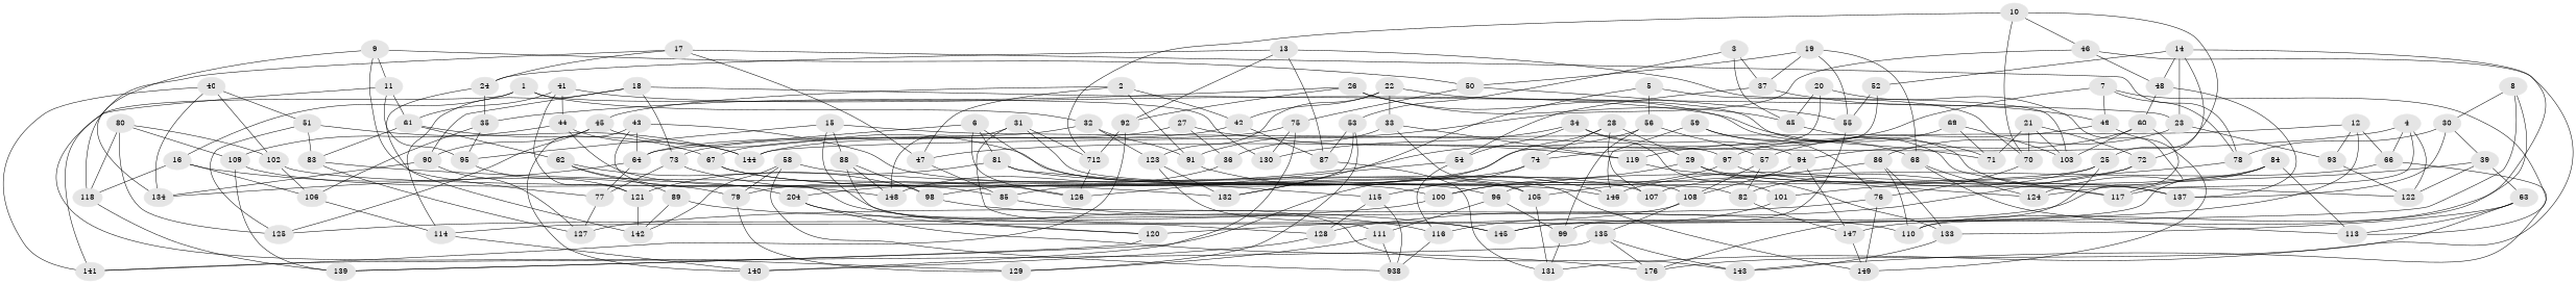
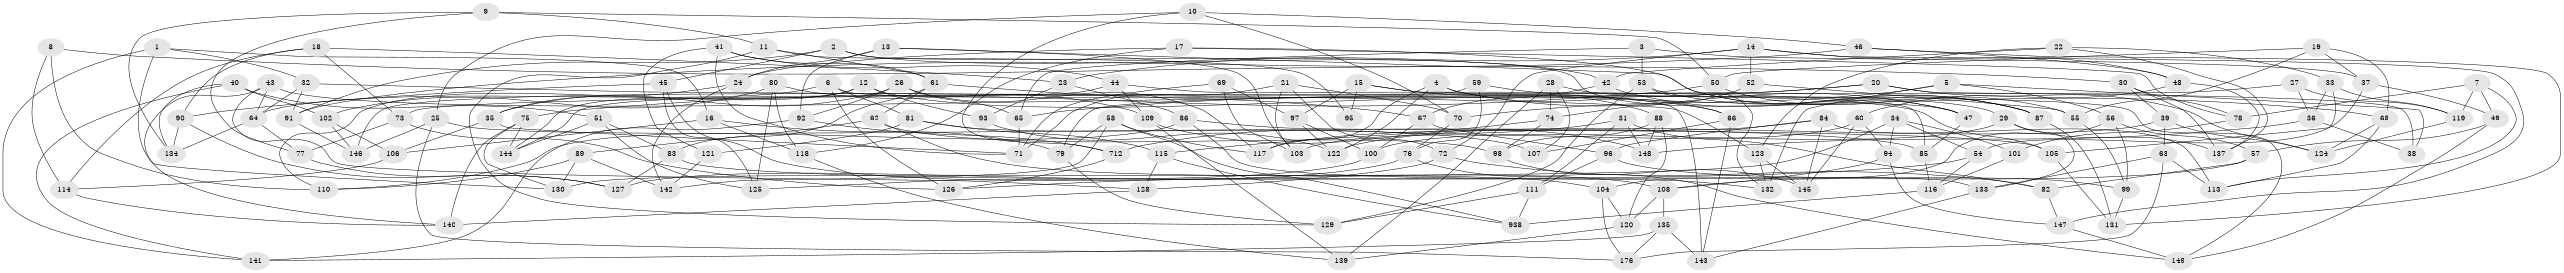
  graph {
    node [color=gray90 style=filled]
    1
    16
    32
    130
    141
    79
    106
    118
    91
    64
    123
    2
    42
    45
    47
    87
    67
    90
    108
    125
    85
    146
    3
    37
    53
    65
    49
    54
    132
    129
    71
    83
    127
    4
    66
    117
    122
    143
    107
    5
+   38
    56
    70
    57
    99
-   104 [label=204]
+   104
    76
    6
    81
    126
    149
    77
    134
    121
    115
    7
    78
    113
    119
    101
    124
    8
    30
    110
    114
    137
    39
    48
    60
    140
    9
    11
    50
    61
    95
    55
    75
    10
    25
    46
    n81 [label=712]
    n82 [label=176]
    131
    62
    12
    93
    144
    13
    24
    92
    103
    35
    142
    14
    23
    52
    72
    147
    86
    74
    82
    128
    15
    88
    97
    148
    98
    120
    100
    139
    17
    18
    73
    19
    68
    20
    21
    22
    33
    36
    105
    145
    133
    116
    26
    27
    28
    29
    63
    31
    111
    n132 [label=938]
    34
    94
    69
    40
    51
    102
    41
    44
    109
    96
    43
    135
    59
    58
    89
    80
    84
    1 -- 16
    1 -- 32
    1 -- 130
    1 -- 141
    16 -- 79
    16 -- 106
    16 -- 118
    32 -- 91
    32 -- 64
    32 -- 123
    79 -- 129
    106 -- 114
    118 -- 139
    91 -- 146
    64 -- 77
    64 -- 134
    123 -- 132
    123 -- 145
    2 -- 91
    2 -- 42
    2 -- 45
    2 -- 47
    42 -- 87
    42 -- 67
    45 -- 90
    45 -- 108
    45 -- 125
    47 -- 85
    87 -- 131
    67 -- 100
    67 -- 96
    90 -- 127
    90 -- 134
    108 -- 120
    108 -- 135
    85 -- 116
    3 -- 37
    3 -- 53
    3 -- 65
    37 -- 49
    37 -- 54
    53 -- 87
    53 -- 132
    53 -- 129
    65 -- 71
    49 -- 57
    49 -- 149
    54 -- 126
    54 -- 116
    83 -- 132
    83 -- 127
    4 -- 47
    4 -- 66
    4 -- 117
    4 -- 122
    66 -- 143
    66 -- 107
    5 -- 132
+   5 -- 38
    5 -- 56
    5 -- 70
    56 -- 57
    56 -- 99
    56 -- 104
    70 -- 76
    57 -- 108
    57 -- 82
    99 -- 131
    104 -- n82
    104 -- 120
    76 -- 127
    76 -- 149
    6 -- 64
    6 -- 81
    6 -- 126
    6 -- 149
    81 -- 107
    81 -- 121
    81 -- 115
    77 -- 127
    121 -- 142
    115 -- 128
    115 -- n132
    7 -- 49
    7 -- 78
    7 -- 113
    7 -- 119
    78 -- 101
    119 -- 124
    101 -- 116
    8 -- 30
    8 -- 110
    8 -- 114
    30 -- 78
    30 -- 137
    30 -- 39
    114 -- 140
    39 -- 122
    39 -- 124
    39 -- 63
    48 -- 137
    48 -- 60
    60 -- 103
    60 -- 145
    60 -- 94
    9 -- 77
    9 -- 134
    9 -- 11
    9 -- 50
    11 -- 129
    11 -- 61
    11 -- 95
    50 -- 55
    50 -- 75
    61 -- 67
    61 -- 83
    61 -- 62
-   95 -- 121
    55 -- 99
    75 -- 130
    75 -- 140
    75 -- 144
    10 -- 70
    10 -- 25
    10 -- 46
    10 -- n81
    25 -- 85
    25 -- 146
    25 -- n82
    46 -- 91
    46 -- 48
    46 -- 131
    n81 -- 126
    62 -- 104
    62 -- 98
    62 -- 89
    12 -- 66
    12 -- 110
    12 -- 93
    12 -- 144
    93 -- 122
    13 -- 87
    13 -- 24
    13 -- 92
    13 -- 103
    24 -- 35
    24 -- 142
    92 -- 141
    92 -- n81
    35 -- 106
-   35 -- 95
+   35 -- 71
    14 -- 48
    14 -- 23
    14 -- 52
    14 -- 72
    14 -- 147
    23 -- 93
    23 -- 86
    52 -- 55
    52 -- 74
    72 -- 82
    72 -- 128
    147 -- 149
    86 -- 110
    86 -- 105
    86 -- 133
    74 -- 115
    74 -- 98
    82 -- 147
    128 -- 140
    15 -- 143
    15 -- 95
    15 -- 88
    15 -- 97
    88 -- 148
    88 -- 98
    88 -- 120
    97 -- 122
    97 -- 100
    98 -- 145
    120 -- 139
    100 -- 125
    17 -- 118
    17 -- 47
    17 -- 78
    17 -- 24
    18 -- 90
    18 -- 114
    18 -- 23
    18 -- 73
    73 -- 126
    73 -- 77
    19 -- 37
    19 -- 50
    19 -- 55
    19 -- 68
    68 -- 113
    68 -- 124
    20 -- 79
    20 -- 65
+   20 -- 38
    20 -- 124
    21 -- 71
    21 -- 70
    21 -- 103
    21 -- 72
    22 -- 123
    22 -- 42
    22 -- 137
    22 -- 33
    33 -- 119
    33 -- 36
    33 -- 105
+   36 -- 38
    36 -- 148
    105 -- 131
    133 -- 143
    116 -- n132
    26 -- 65
    26 -- 117
    26 -- 92
    26 -- 35
    27 -- 119
    27 -- 73
    27 -- 36
    28 -- 107
    28 -- 74
    28 -- 139
    28 -- 29
    29 -- 137
    29 -- 100
    29 -- 133
    63 -- 113
    63 -- n82
    63 -- 133
    31 -- n81
    31 -- 82
    31 -- 148
    31 -- 111
    111 -- 129
    111 -- n132
    34 -- 130
    34 -- 54
    34 -- 101
    34 -- 94
    94 -- 108
    94 -- 147
    69 -- 71
    69 -- 103
    69 -- 97
    40 -- 141
    40 -- 134
    40 -- 51
    40 -- 102
    51 -- 125
    51 -- 83
    51 -- 144
    102 -- 106
    102 -- 146
    41 -- 71
    41 -- 121
    41 -- 61
    41 -- 44
    44 -- 85
    44 -- 144
    44 -- 109
    109 -- 148
    109 -- 139
    96 -- 99
    96 -- 111
    43 -- 64
    43 -- 140
    43 -- 128
    43 -- 105
    135 -- 141
    135 -- 143
    135 -- n82
    59 -- 146
    59 -- 76
    59 -- 68
    58 -- 79
    58 -- 117
    58 -- 142
    58 -- n132
+   89 -- 130
    89 -- 110
    89 -- 142
    80 -- 118
    80 -- 125
    80 -- 102
    80 -- 109
    84 -- 117
    84 -- 113
    84 -- 145
    84 -- 96
  }
